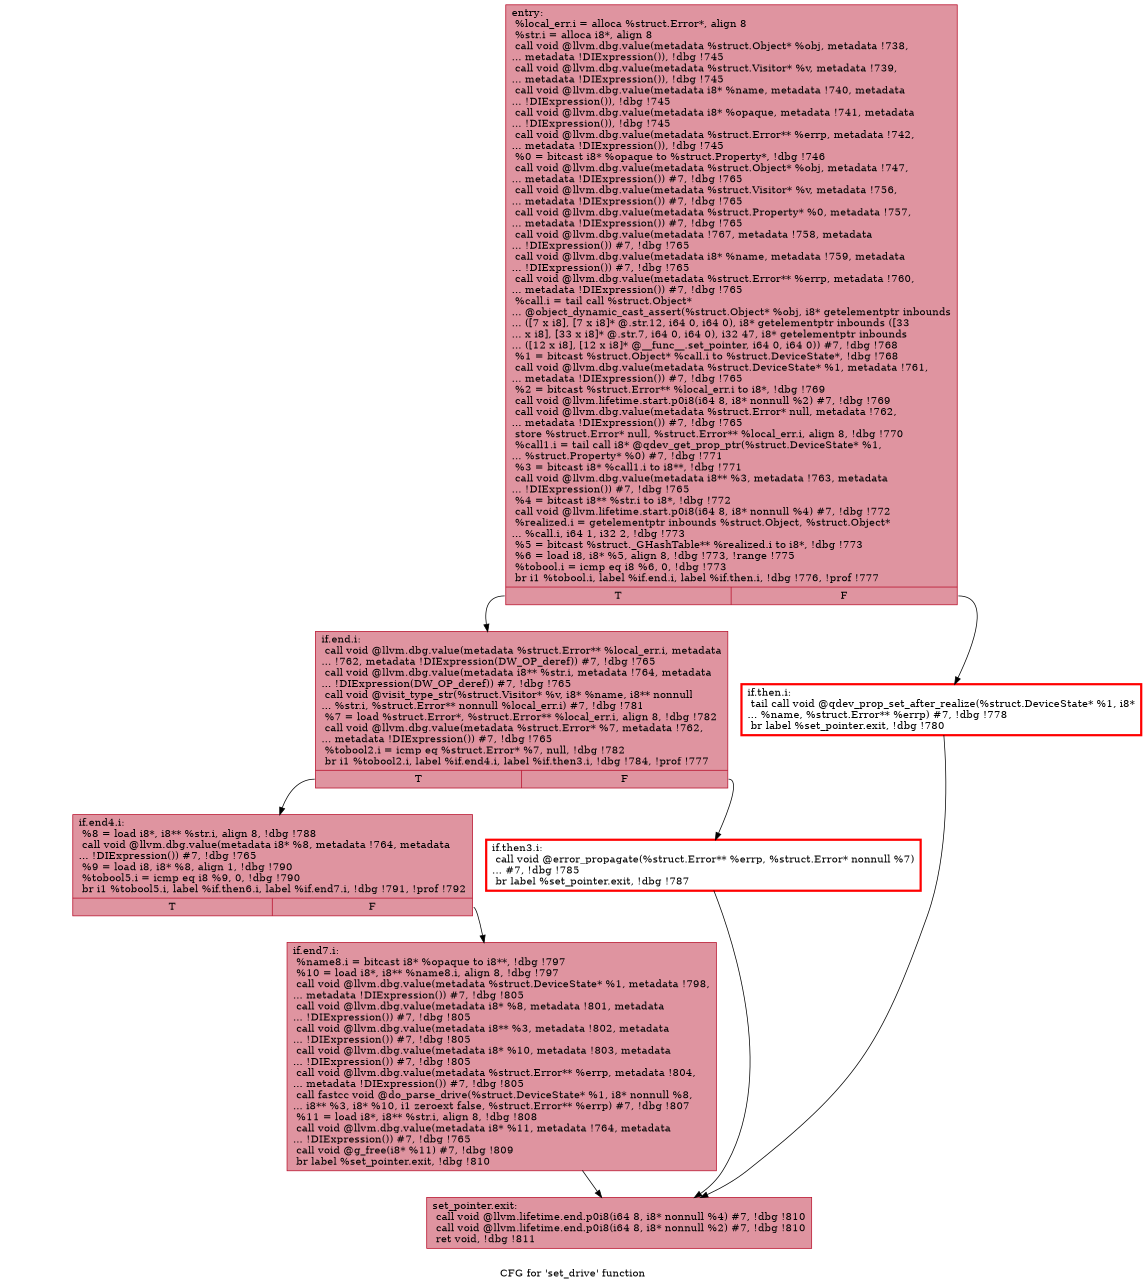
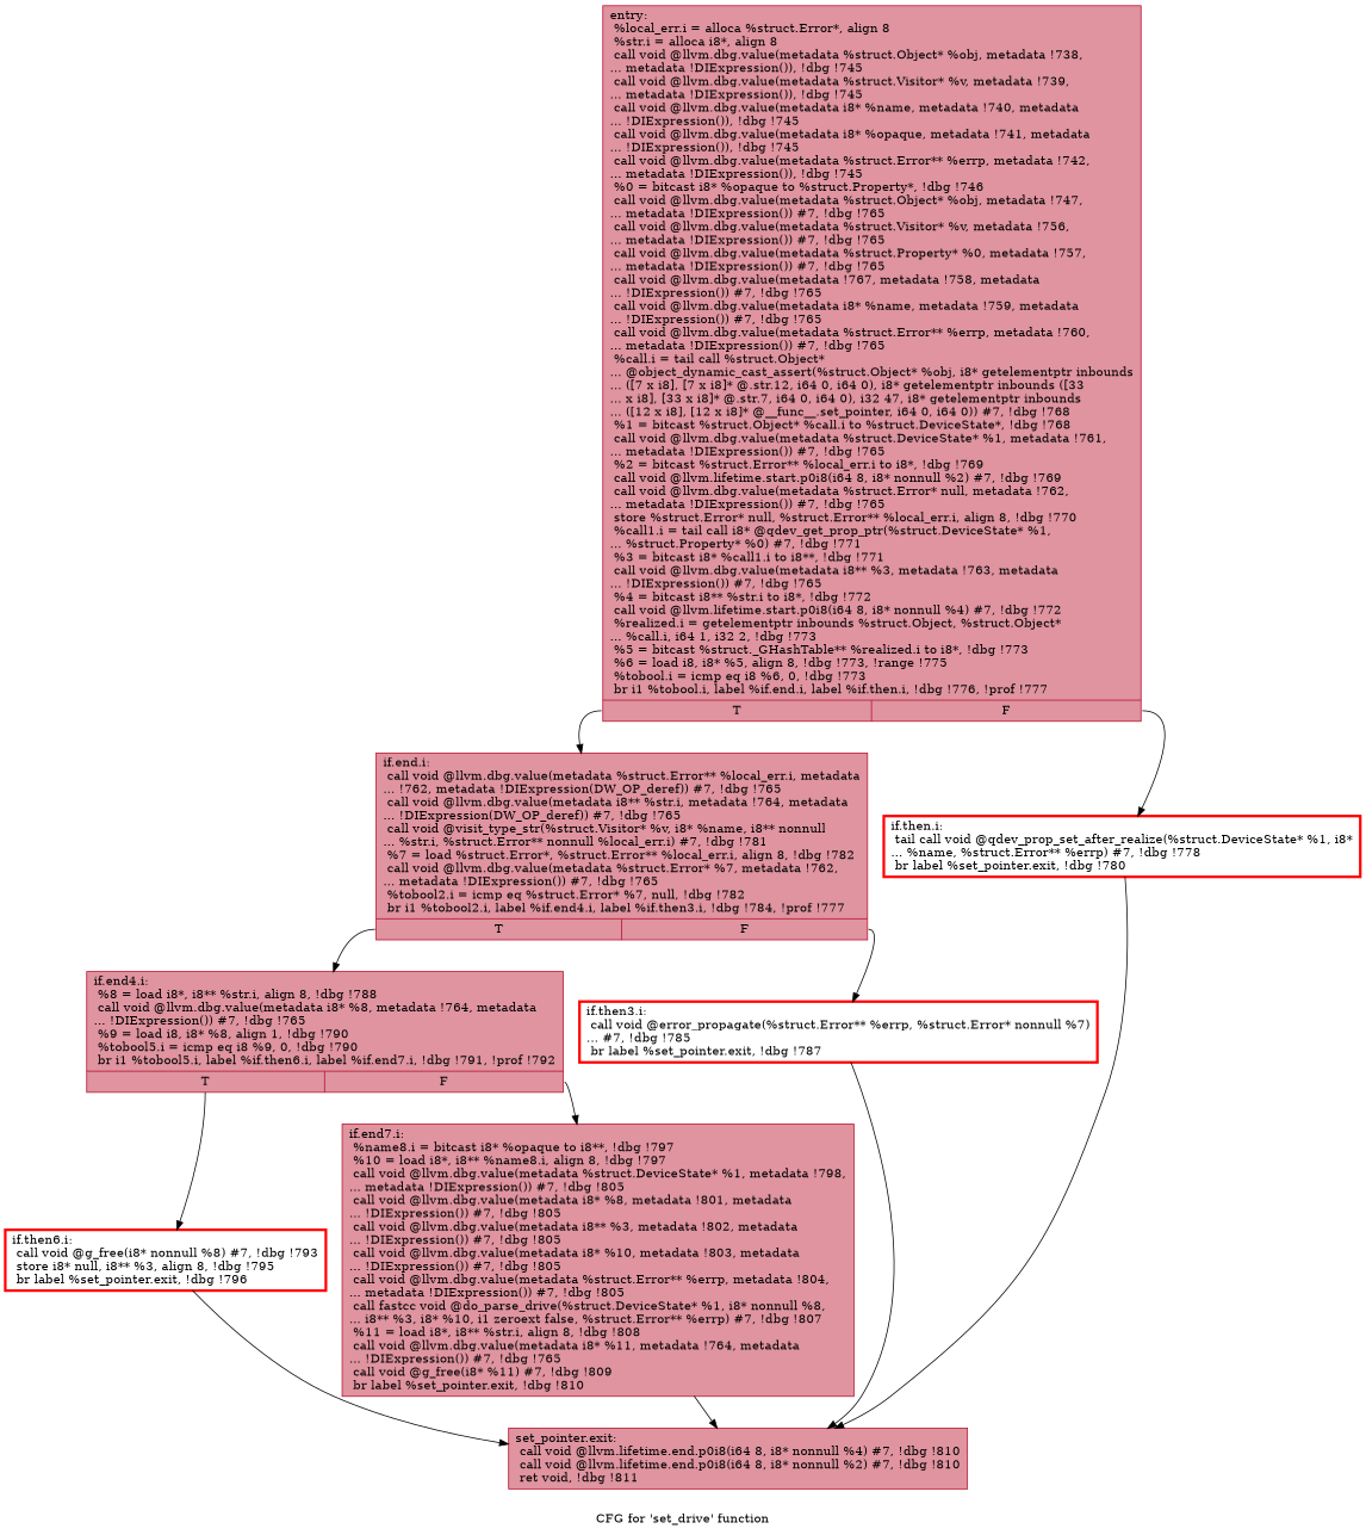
  digraph {
    label="CFG for 'set_drive' function"
    node [color="#b70d28ff" fillcolor="#b70d2870" shape=record style=filled]
    n1 [label="{entry:\l  %local_err.i = alloca %struct.Error*, align 8\l  %str.i = alloca i8*, align 8\l  call void @llvm.dbg.value(metadata %struct.Object* %obj, metadata !738,\l... metadata !DIExpression()), !dbg !745\l  call void @llvm.dbg.value(metadata %struct.Visitor* %v, metadata !739,\l... metadata !DIExpression()), !dbg !745\l  call void @llvm.dbg.value(metadata i8* %name, metadata !740, metadata\l... !DIExpression()), !dbg !745\l  call void @llvm.dbg.value(metadata i8* %opaque, metadata !741, metadata\l... !DIExpression()), !dbg !745\l  call void @llvm.dbg.value(metadata %struct.Error** %errp, metadata !742,\l... metadata !DIExpression()), !dbg !745\l  %0 = bitcast i8* %opaque to %struct.Property*, !dbg !746\l  call void @llvm.dbg.value(metadata %struct.Object* %obj, metadata !747,\l... metadata !DIExpression()) #7, !dbg !765\l  call void @llvm.dbg.value(metadata %struct.Visitor* %v, metadata !756,\l... metadata !DIExpression()) #7, !dbg !765\l  call void @llvm.dbg.value(metadata %struct.Property* %0, metadata !757,\l... metadata !DIExpression()) #7, !dbg !765\l  call void @llvm.dbg.value(metadata !767, metadata !758, metadata\l... !DIExpression()) #7, !dbg !765\l  call void @llvm.dbg.value(metadata i8* %name, metadata !759, metadata\l... !DIExpression()) #7, !dbg !765\l  call void @llvm.dbg.value(metadata %struct.Error** %errp, metadata !760,\l... metadata !DIExpression()) #7, !dbg !765\l  %call.i = tail call %struct.Object*\l... @object_dynamic_cast_assert(%struct.Object* %obj, i8* getelementptr inbounds\l... ([7 x i8], [7 x i8]* @.str.12, i64 0, i64 0), i8* getelementptr inbounds ([33\l... x i8], [33 x i8]* @.str.7, i64 0, i64 0), i32 47, i8* getelementptr inbounds\l... ([12 x i8], [12 x i8]* @__func__.set_pointer, i64 0, i64 0)) #7, !dbg !768\l  %1 = bitcast %struct.Object* %call.i to %struct.DeviceState*, !dbg !768\l  call void @llvm.dbg.value(metadata %struct.DeviceState* %1, metadata !761,\l... metadata !DIExpression()) #7, !dbg !765\l  %2 = bitcast %struct.Error** %local_err.i to i8*, !dbg !769\l  call void @llvm.lifetime.start.p0i8(i64 8, i8* nonnull %2) #7, !dbg !769\l  call void @llvm.dbg.value(metadata %struct.Error* null, metadata !762,\l... metadata !DIExpression()) #7, !dbg !765\l  store %struct.Error* null, %struct.Error** %local_err.i, align 8, !dbg !770\l  %call1.i = tail call i8* @qdev_get_prop_ptr(%struct.DeviceState* %1,\l... %struct.Property* %0) #7, !dbg !771\l  %3 = bitcast i8* %call1.i to i8**, !dbg !771\l  call void @llvm.dbg.value(metadata i8** %3, metadata !763, metadata\l... !DIExpression()) #7, !dbg !765\l  %4 = bitcast i8** %str.i to i8*, !dbg !772\l  call void @llvm.lifetime.start.p0i8(i64 8, i8* nonnull %4) #7, !dbg !772\l  %realized.i = getelementptr inbounds %struct.Object, %struct.Object*\l... %call.i, i64 1, i32 2, !dbg !773\l  %5 = bitcast %struct._GHashTable** %realized.i to i8*, !dbg !773\l  %6 = load i8, i8* %5, align 8, !dbg !773, !range !775\l  %tobool.i = icmp eq i8 %6, 0, !dbg !773\l  br i1 %tobool.i, label %if.end.i, label %if.then.i, !dbg !776, !prof !777\l|{<s0>T|<s1>F}}"]
    n2 [label="{if.end.i:                                         \l  call void @llvm.dbg.value(metadata %struct.Error** %local_err.i, metadata\l... !762, metadata !DIExpression(DW_OP_deref)) #7, !dbg !765\l  call void @llvm.dbg.value(metadata i8** %str.i, metadata !764, metadata\l... !DIExpression(DW_OP_deref)) #7, !dbg !765\l  call void @visit_type_str(%struct.Visitor* %v, i8* %name, i8** nonnull\l... %str.i, %struct.Error** nonnull %local_err.i) #7, !dbg !781\l  %7 = load %struct.Error*, %struct.Error** %local_err.i, align 8, !dbg !782\l  call void @llvm.dbg.value(metadata %struct.Error* %7, metadata !762,\l... metadata !DIExpression()) #7, !dbg !765\l  %tobool2.i = icmp eq %struct.Error* %7, null, !dbg !782\l  br i1 %tobool2.i, label %if.end4.i, label %if.then3.i, !dbg !784, !prof !777\l|{<s0>T|<s1>F}}"]
    n3 [color=red label="{if.then.i:                                        \l  tail call void @qdev_prop_set_after_realize(%struct.DeviceState* %1, i8*\l... %name, %struct.Error** %errp) #7, !dbg !778\l  br label %set_pointer.exit, !dbg !780\l}" penwidth=3.0 fillcolor="" style=""]
    n4 [label="{if.end4.i:                                        \l  %8 = load i8*, i8** %str.i, align 8, !dbg !788\l  call void @llvm.dbg.value(metadata i8* %8, metadata !764, metadata\l... !DIExpression()) #7, !dbg !765\l  %9 = load i8, i8* %8, align 1, !dbg !790\l  %tobool5.i = icmp eq i8 %9, 0, !dbg !790\l  br i1 %tobool5.i, label %if.then6.i, label %if.end7.i, !dbg !791, !prof !792\l|{<s0>T|<s1>F}}"]
    n5 [color=red label="{if.then3.i:                                       \l  call void @error_propagate(%struct.Error** %errp, %struct.Error* nonnull %7)\l... #7, !dbg !785\l  br label %set_pointer.exit, !dbg !787\l}" penwidth=3.0 fillcolor="" style=""]
    n6 [label="{set_pointer.exit:                                 \l  call void @llvm.lifetime.end.p0i8(i64 8, i8* nonnull %4) #7, !dbg !810\l  call void @llvm.lifetime.end.p0i8(i64 8, i8* nonnull %2) #7, !dbg !810\l  ret void, !dbg !811\l}"]
+   n7 [color=red label="{if.then6.i:                                       \l  call void @g_free(i8* nonnull %8) #7, !dbg !793\l  store i8* null, i8** %3, align 8, !dbg !795\l  br label %set_pointer.exit, !dbg !796\l}" penwidth=3.0 fillcolor="" style=""]
    n8 [label="{if.end7.i:                                        \l  %name8.i = bitcast i8* %opaque to i8**, !dbg !797\l  %10 = load i8*, i8** %name8.i, align 8, !dbg !797\l  call void @llvm.dbg.value(metadata %struct.DeviceState* %1, metadata !798,\l... metadata !DIExpression()) #7, !dbg !805\l  call void @llvm.dbg.value(metadata i8* %8, metadata !801, metadata\l... !DIExpression()) #7, !dbg !805\l  call void @llvm.dbg.value(metadata i8** %3, metadata !802, metadata\l... !DIExpression()) #7, !dbg !805\l  call void @llvm.dbg.value(metadata i8* %10, metadata !803, metadata\l... !DIExpression()) #7, !dbg !805\l  call void @llvm.dbg.value(metadata %struct.Error** %errp, metadata !804,\l... metadata !DIExpression()) #7, !dbg !805\l  call fastcc void @do_parse_drive(%struct.DeviceState* %1, i8* nonnull %8,\l... i8** %3, i8* %10, i1 zeroext false, %struct.Error** %errp) #7, !dbg !807\l  %11 = load i8*, i8** %str.i, align 8, !dbg !808\l  call void @llvm.dbg.value(metadata i8* %11, metadata !764, metadata\l... !DIExpression()) #7, !dbg !765\l  call void @g_free(i8* %11) #7, !dbg !809\l  br label %set_pointer.exit, !dbg !810\l}"]
    n1 -> n2 [tailport=s0]
    n1 -> n3 [tailport=s1]
    n2 -> n4 [tailport=s0]
    n2 -> n5 [tailport=s1]
    n3 -> n6
+   n4 -> n7 [tailport=s0]
    n4 -> n8 [tailport=s1]
    n5 -> n6
+   n7 -> n6
    n8 -> n6
  }
